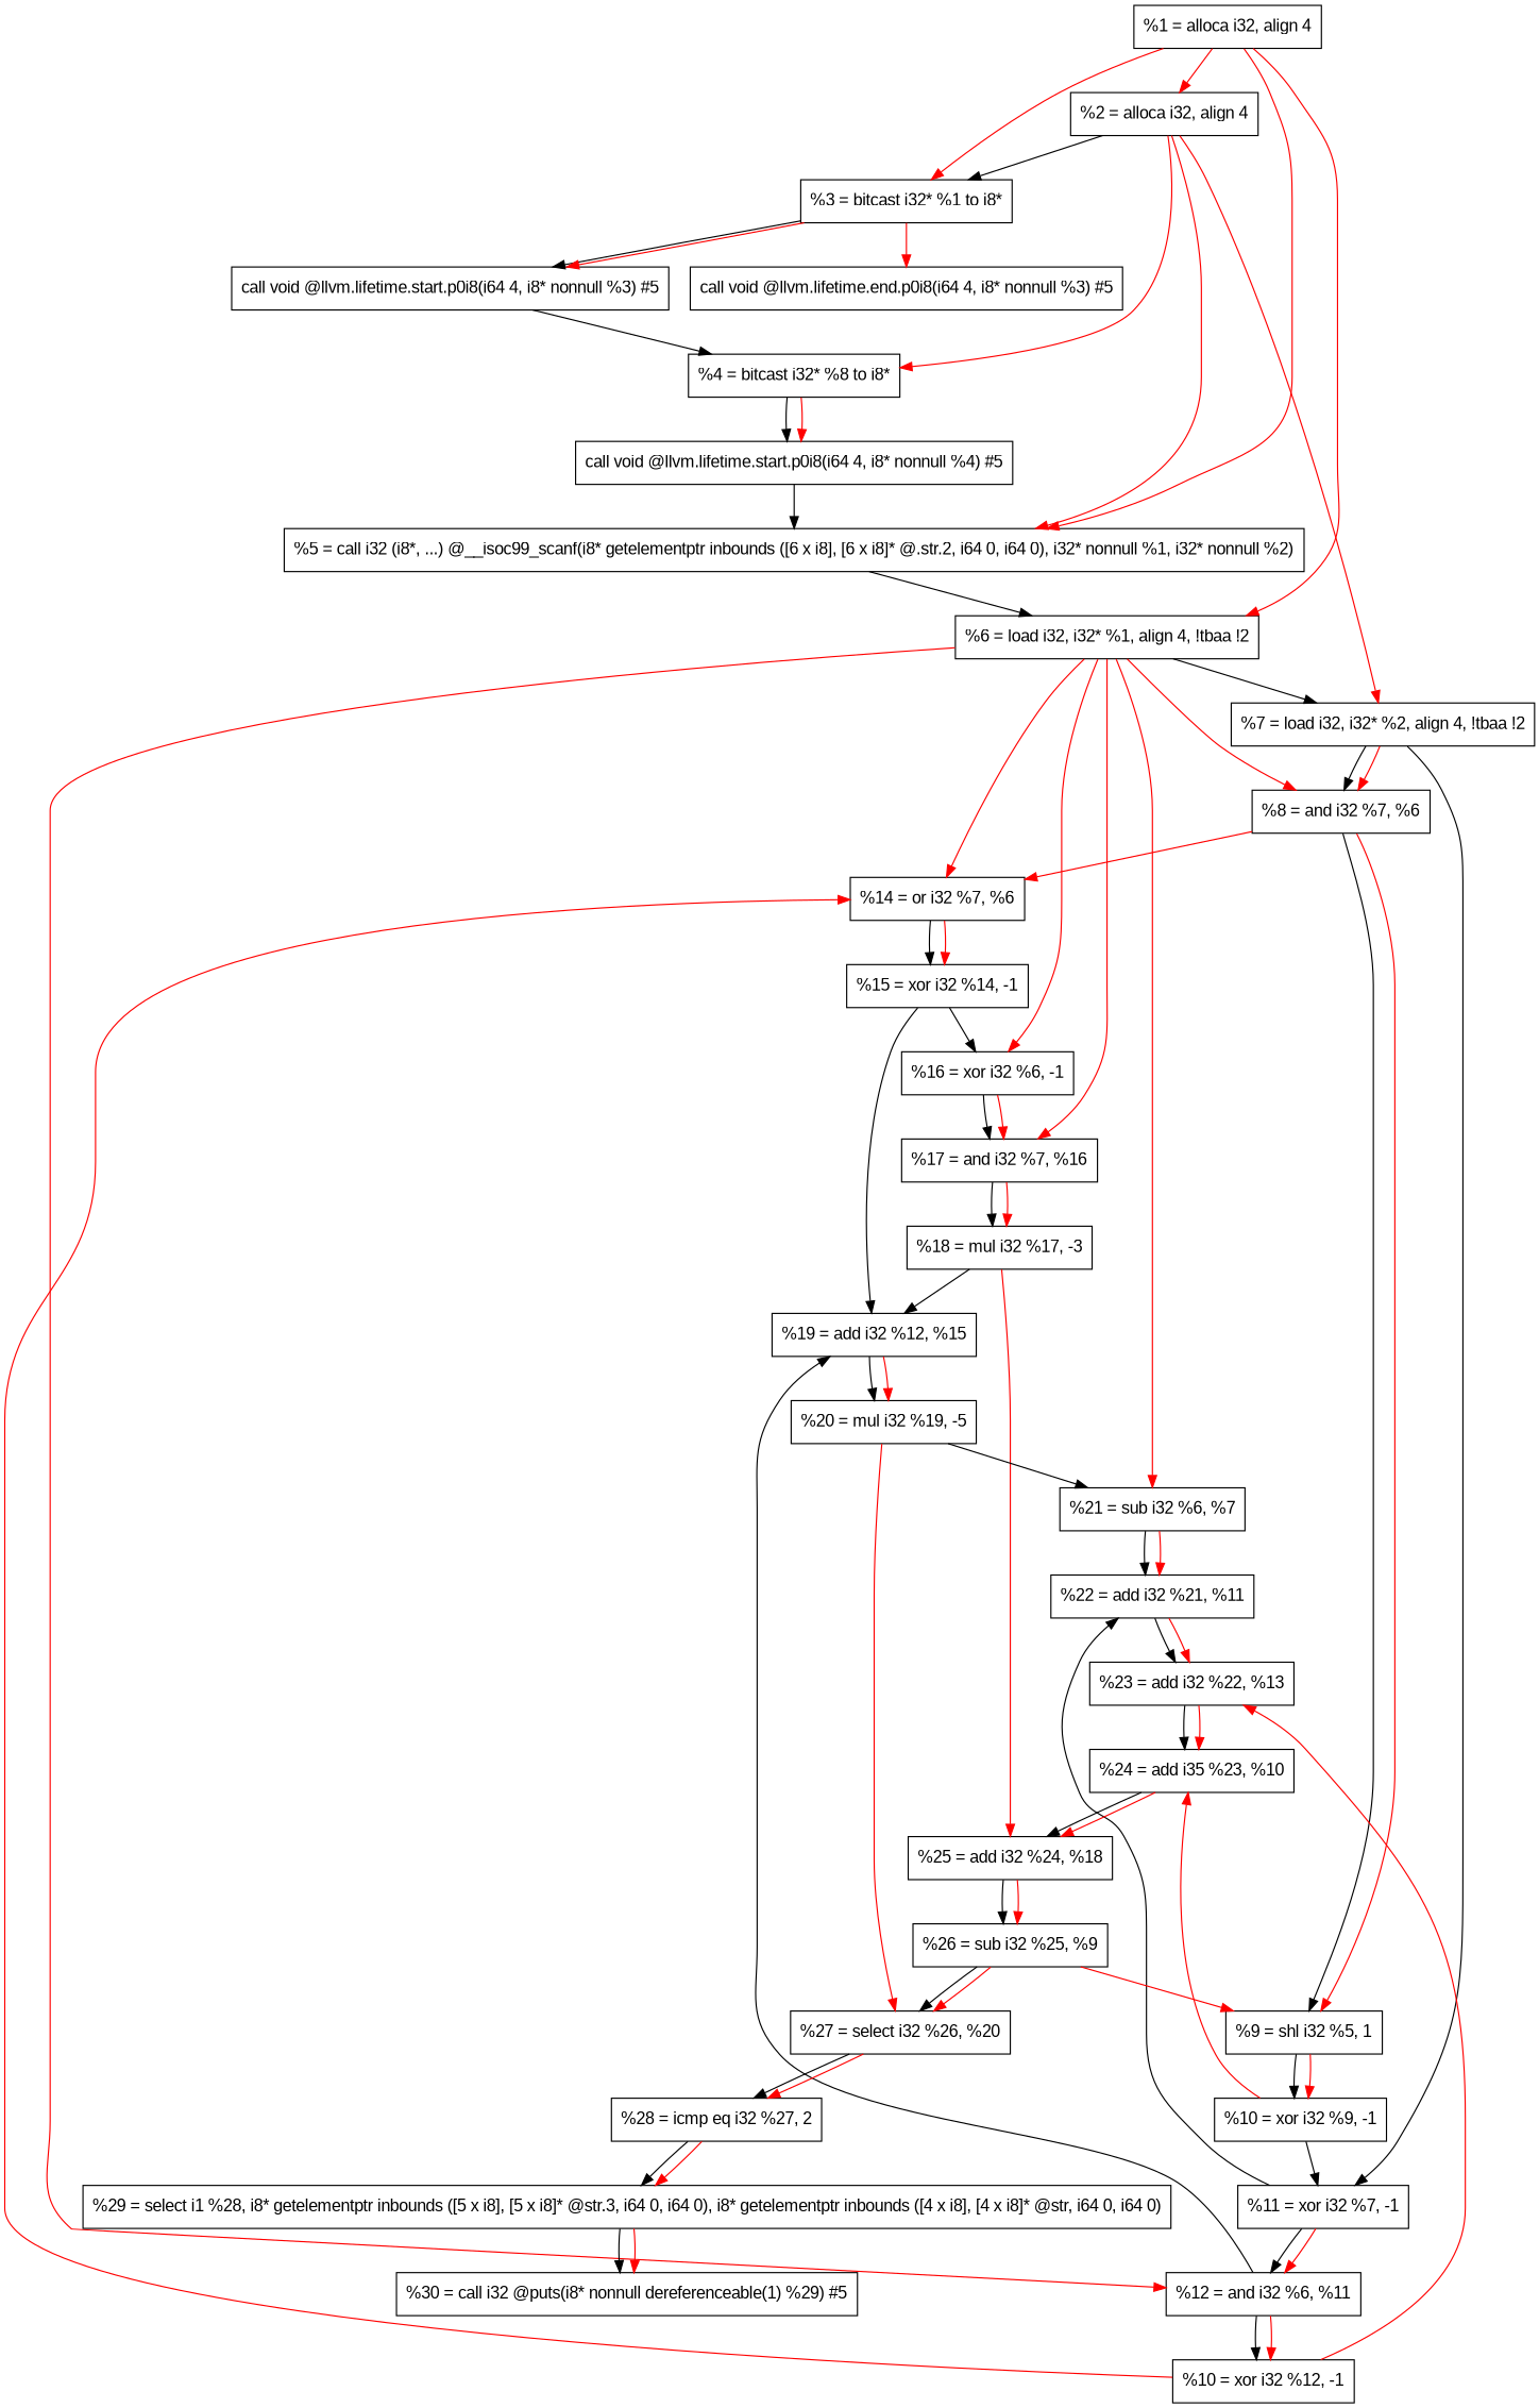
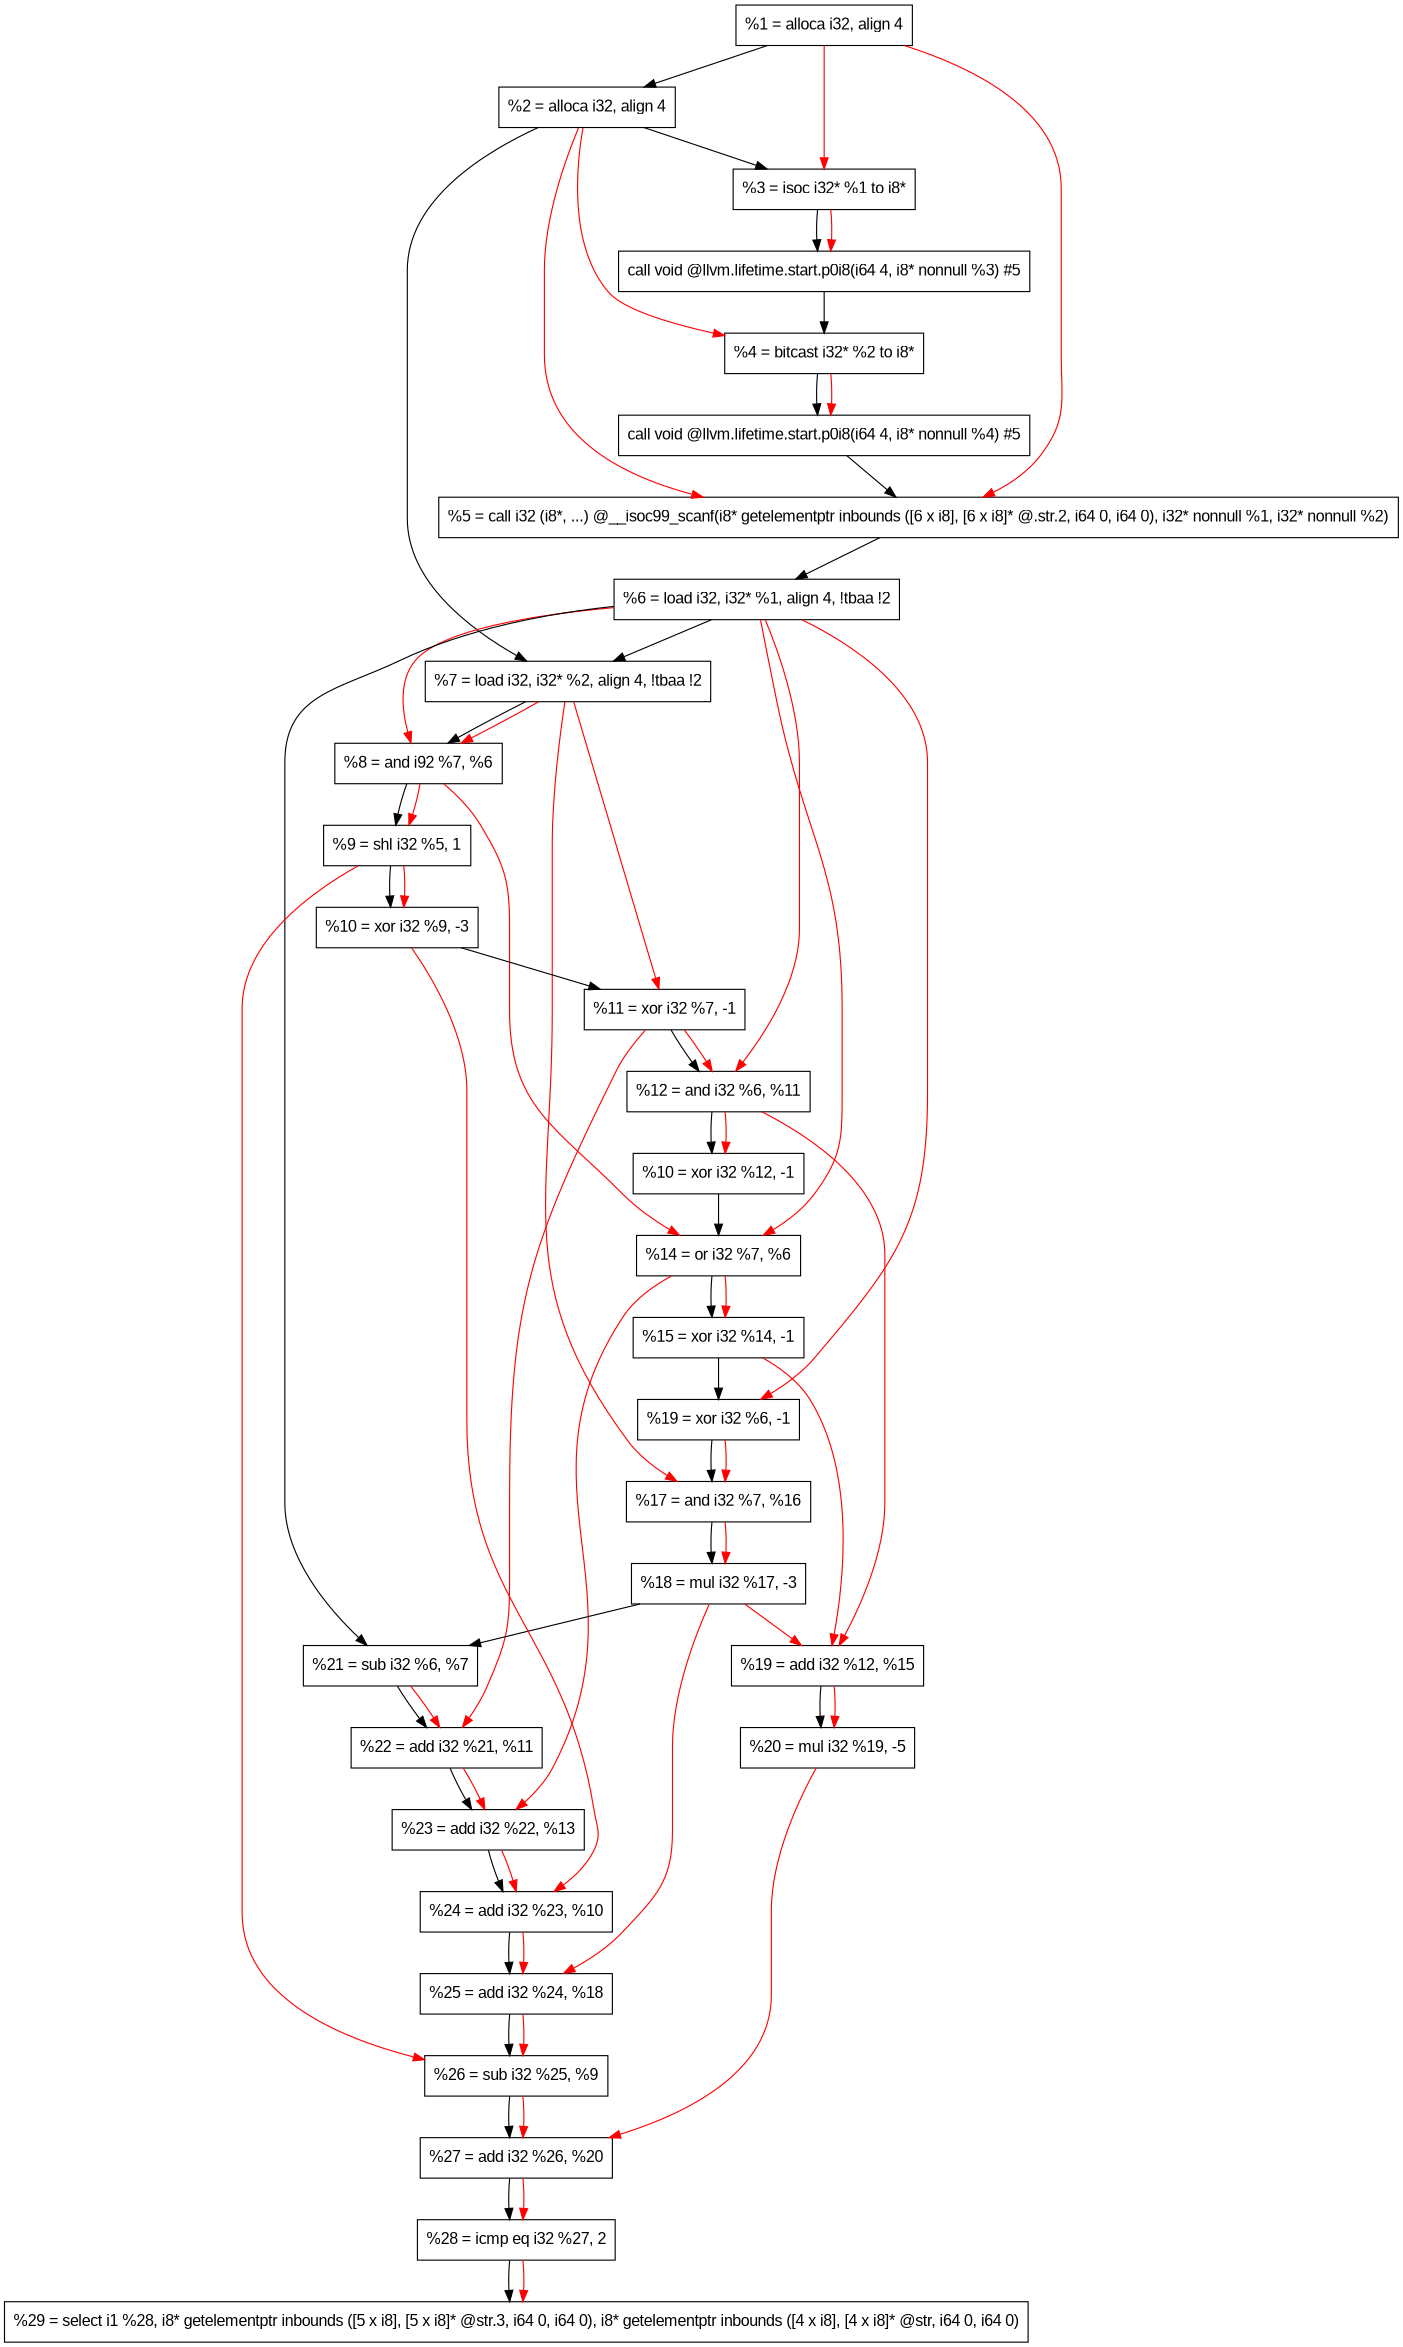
  digraph {
    fontname="Liberation Sans"
    node [fontname="Liberation Sans" shape=record]
    edge [fontname="Liberation Sans" color=red]
    n1 [label="  %1 = alloca i32, align 4"]
    n2 [label="  %2 = alloca i32, align 4"]
-   n3 [label="  %3 = bitcast i32* %1 to i8*"]
+   n3 [label="%3 = isoc i32* %1 to i8*"]
    n4 [label="  %5 = call i32 (i8*, ...) @__isoc99_scanf(i8* getelementptr inbounds ([6 x i8], [6 x i8]* @.str.2, i64 0, i64 0), i32* nonnull %1, i32* nonnull %2)"]
    n5 [label="  %6 = load i32, i32* %1, align 4, !tbaa !2"]
-   n6 [label="%4 = bitcast i32* %8 to i8*"]
+   n6 [label="  %4 = bitcast i32* %2 to i8*"]
    n7 [label="  %7 = load i32, i32* %2, align 4, !tbaa !2"]
    n8 [label="  call void @llvm.lifetime.start.p0i8(i64 4, i8* nonnull %3) #5"]
-   n9 [label="  call void @llvm.lifetime.end.p0i8(i64 4, i8* nonnull %3) #5"]
-   n10 [label="  %8 = and i32 %7, %6"]
+   n10 [label="%8 = and i92 %7, %6"]
    n11 [label="  %12 = and i32 %6, %11"]
    n12 [label="  %14 = or i32 %7, %6"]
-   n13 [label="  %16 = xor i32 %6, -1"]
+   n13 [label="%19 = xor i32 %6, -1"]
    n14 [label="  %21 = sub i32 %6, %7"]
    n15 [label="  call void @llvm.lifetime.start.p0i8(i64 4, i8* nonnull %4) #5"]
    n16 [label="  %11 = xor i32 %7, -1"]
    n17 [label="  %17 = and i32 %7, %16"]
    n18 [label="%9 = shl i32 %5, 1"]
    n19 [label="%10 = xor i32 %12, -1"]
    n20 [label="  %19 = add i32 %12, %15"]
    n21 [label="  %15 = xor i32 %14, -1"]
    n22 [label="  %22 = add i32 %21, %11"]
    n23 [label="  %18 = mul i32 %17, -3"]
-   n24 [label="  %10 = xor i32 %9, -1"]
+   n24 [label="%10 = xor i32 %9, -3"]
    n25 [label="  %26 = sub i32 %25, %9"]
-   n26 [label="%24 = add i35 %23, %10"]
-   n27 [label="%27 = select i32 %26, %20"]
+   n26 [label="  %24 = add i32 %23, %10"]
+   n27 [label="  %27 = add i32 %26, %20"]
    n28 [label="  %25 = add i32 %24, %18"]
    n29 [label="  %23 = add i32 %22, %13"]
    n30 [label="  %20 = mul i32 %19, -5"]
    n31 [label="  %28 = icmp eq i32 %27, 2"]
    n32 [label="  %29 = select i1 %28, i8* getelementptr inbounds ([5 x i8], [5 x i8]* @str.3, i64 0, i64 0), i8* getelementptr inbounds ([4 x i8], [4 x i8]* @str, i64 0, i64 0)"]
-   n33 [label="  %30 = call i32 @puts(i8* nonnull dereferenceable(1) %29) #5"]
-   n1 -> n2
+   n1 -> n2 [color=""]
    n1 -> n3
    n1 -> n4
-   n1 -> n5
    n2 -> n3 [color=""]
    n2 -> n4
    n2 -> n6
-   n2 -> n7
+   n2 -> n7 [color=black]
    n3 -> n8 [color=""]
    n3 -> n8
-   n3 -> n9
    n4 -> n5 [color=""]
    n5 -> n7 [color=""]
    n5 -> n10
    n5 -> n11
    n5 -> n12
    n5 -> n13
-   n5 -> n14
+   n5 -> n14 [color=black]
    n6 -> n15 [color=""]
    n6 -> n15
    n7 -> n10 [color=""]
    n7 -> n10
-   n7 -> n16 [color=black]
-   n5 -> n17
+   n7 -> n16
+   n7 -> n17
    n8 -> n6 [color=""]
    n10 -> n12
    n10 -> n18 [color=""]
    n10 -> n18
    n11 -> n19 [color=""]
    n11 -> n19
-   n11 -> n20 [color=black]
+   n11 -> n20
    n12 -> n21 [color=""]
    n12 -> n21
    n13 -> n17 [color=""]
    n13 -> n17
    n14 -> n22 [color=""]
    n14 -> n22
    n15 -> n4 [color=""]
    n16 -> n11 [color=""]
    n16 -> n11
-   n16 -> n22 [color=black]
+   n16 -> n22
    n17 -> n23 [color=""]
    n17 -> n23
    n18 -> n24 [color=""]
    n18 -> n24
-   n25 -> n18
-   n19 -> n12
-   n19 -> n29
+   n18 -> n25
+   n19 -> n12 [color=""]
+   n12 -> n29
    n20 -> n30 [color=""]
    n20 -> n30
    n21 -> n13 [color=""]
-   n21 -> n20 [color=black]
+   n21 -> n20
    n22 -> n29 [color=""]
    n22 -> n29
-   n23 -> n20 [color=""]
+   n23 -> n20
    n23 -> n28
    n24 -> n16 [color=""]
    n24 -> n26
    n25 -> n27 [color=""]
    n25 -> n27
    n26 -> n28 [color=""]
    n26 -> n28
    n27 -> n31 [color=""]
    n27 -> n31
    n28 -> n25 [color=""]
    n28 -> n25
    n29 -> n26 [color=""]
    n29 -> n26
-   n30 -> n14 [color=""]
+   n23 -> n14 [color=""]
    n30 -> n27
    n31 -> n32 [color=""]
    n31 -> n32
-   n32 -> n33 [color=""]
-   n32 -> n33
  }
